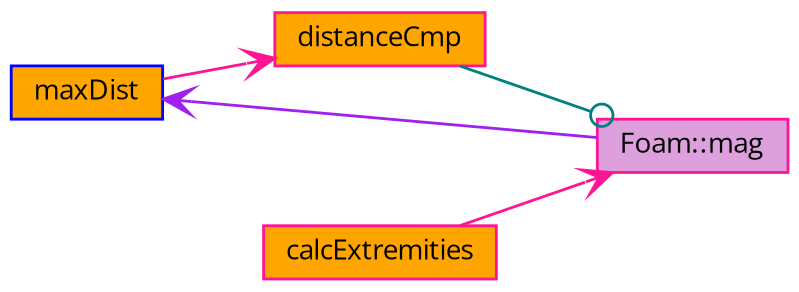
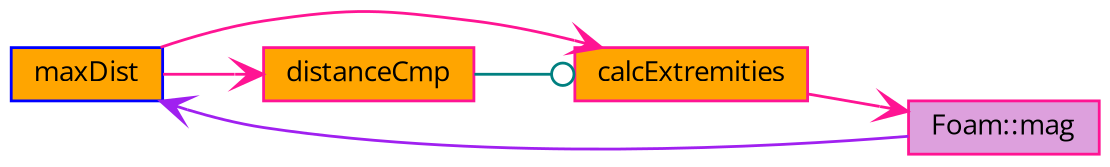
  digraph {
    fontname="Open Sans"
    rankdir=LR
    node [color=deeppink fillcolor=orange fontname="Open Sans" fontsize=10 shape=record style=filled]
    edge [arrowhead=vee color=deeppink fontname="Open Sans" fontsize=10 labelfontname=Helvetica labelfontsize=10 style=solid]
    n1 [color=blue fontcolor=black height=0.2 label=maxDist width=0.4]
    n2 [height=0.2 label=calcExtremities width=0.4]
    n3 [height=0.2 label=distanceCmp width=0.4]
    n4 [fillcolor=plum height=0.2 label="Foam::mag" width=0.4]
+   n1 -> n2
    n1 -> n3
    n2 -> n4
-   n3 -> n4 [arrowhead=odot color=teal]
+   n3 -> n2 [arrowhead=odot color=teal]
    n4 -> n1 [color=purple]
  }
